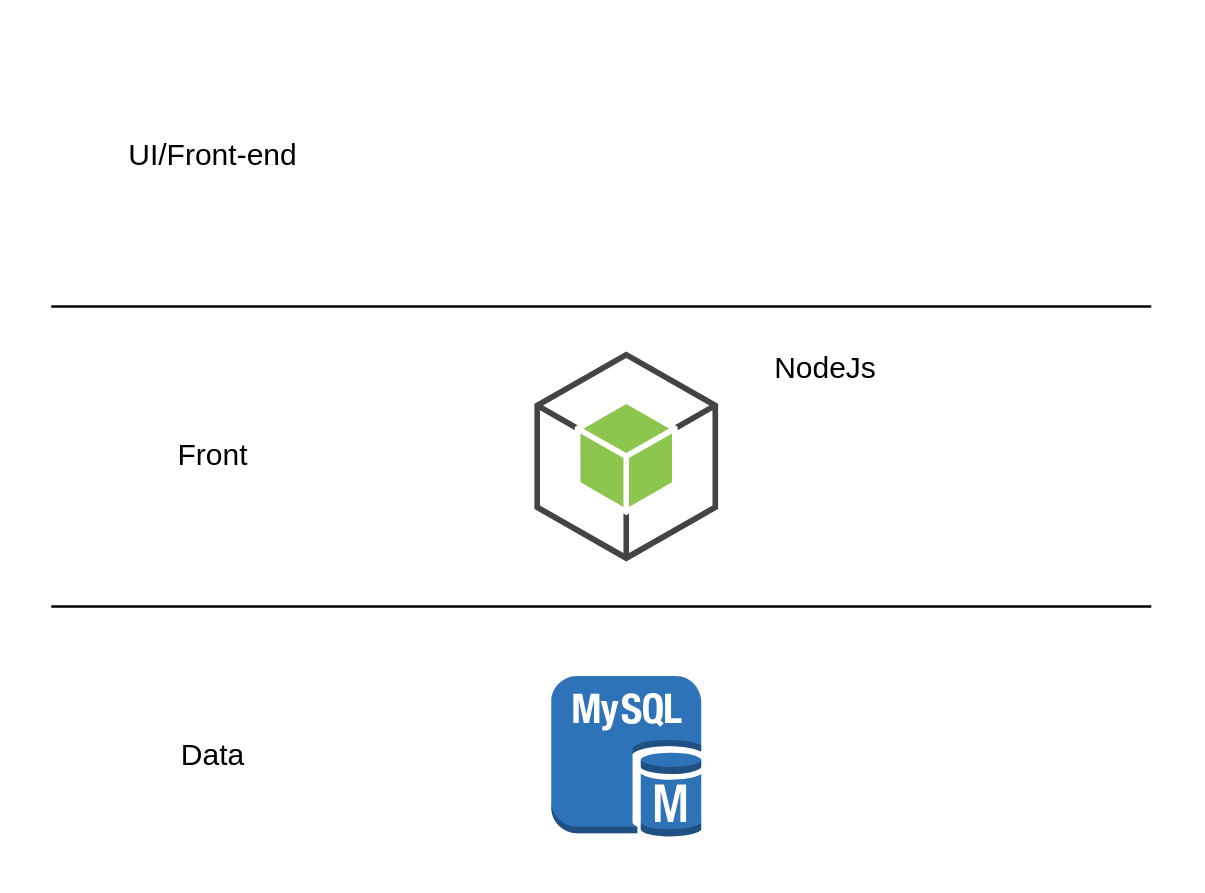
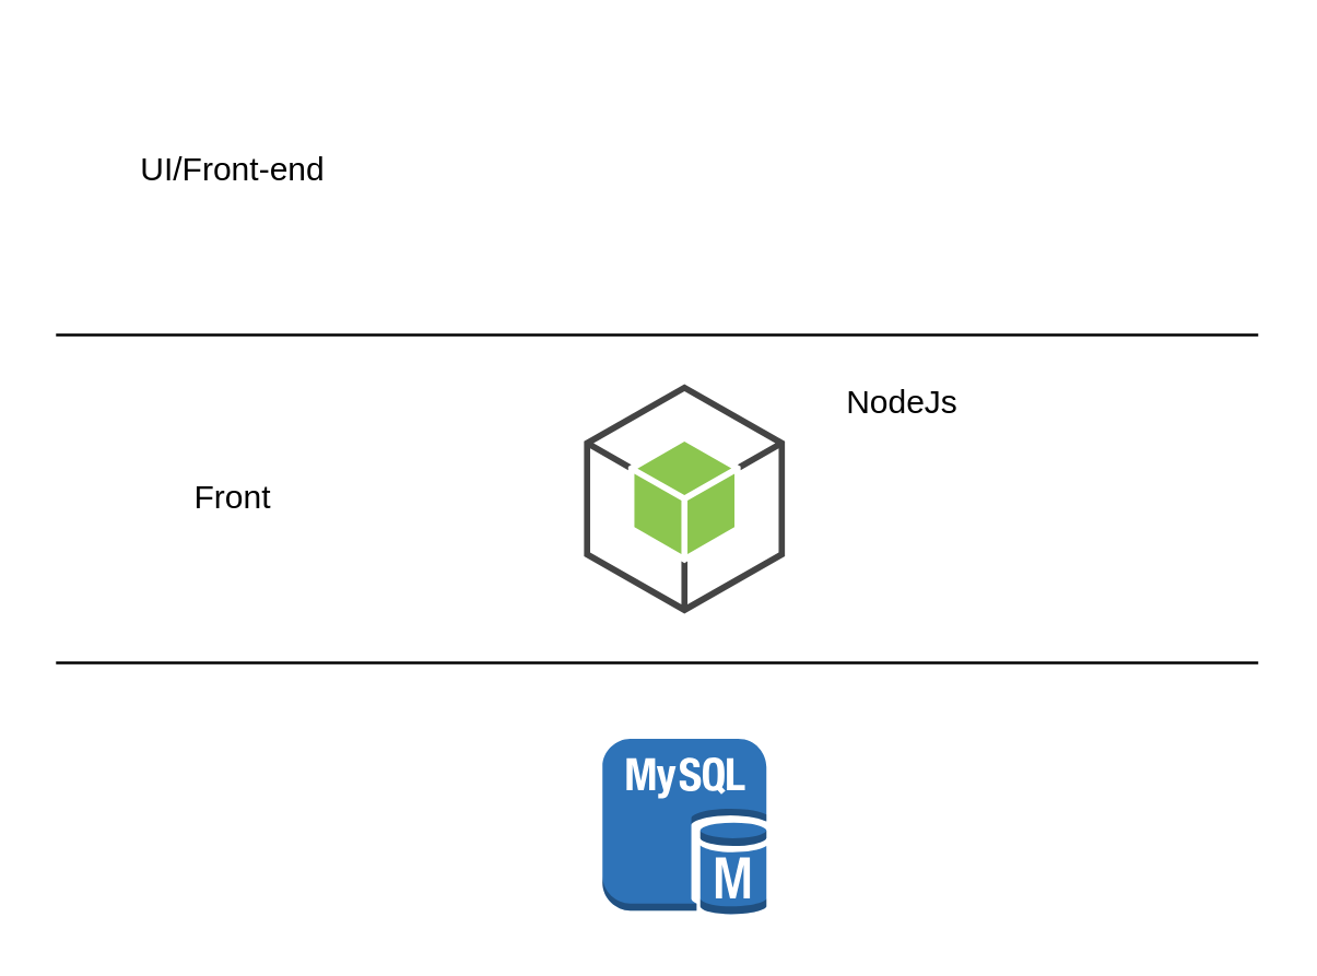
  <mxCell id="0" />
  <mxCell id="1" parent="0" />
  <mxCell id="2" value="UI/Front-end" style="text;html=1;strokeColor=none;fillColor=none;align=center;verticalAlign=middle;whiteSpace=wrap;rounded=0;" vertex="1" parent="1"><mxGeometry x="50" y="52" width="70" height="20" as="geometry" /></mxCell>
  <mxCell id="3" value="Front" style="text;html=1;strokeColor=none;fillColor=none;align=center;verticalAlign=middle;whiteSpace=wrap;rounded=0;" vertex="1" parent="1"><mxGeometry x="50" y="172" width="70" height="20" as="geometry" /></mxCell>
- <mxCell id="4" value="Data" style="text;html=1;strokeColor=none;fillColor=none;align=center;verticalAlign=middle;whiteSpace=wrap;rounded=0;" vertex="1" parent="1"><mxGeometry x="50" y="292" width="70" height="20" as="geometry" /></mxCell>
  <mxCell id="5" value="" style="endArrow=none;html=1;" edge="1" parent="1"><mxGeometry width="50" height="50" relative="1" as="geometry"><mxPoint x="20" y="242" as="sourcePoint" /><mxPoint x="460" y="242" as="targetPoint" /></mxGeometry></mxCell>
  <mxCell id="6" value="" style="endArrow=none;html=1;" edge="1" parent="1"><mxGeometry width="50" height="50" relative="1" as="geometry"><mxPoint x="20" y="122" as="sourcePoint" /><mxPoint x="460" y="122" as="targetPoint" /></mxGeometry></mxCell>
  <mxCell id="7" value="" style="outlineConnect=0;dashed=0;verticalLabelPosition=bottom;verticalAlign=top;align=center;html=1;shape=mxgraph.aws3.mysql_db_instance;fillColor=#2E73B8;gradientColor=none;" vertex="1" parent="1"><mxGeometry x="220" y="269.75" width="60" height="64.5" as="geometry" /></mxCell>
  <mxCell id="8" value="" style="outlineConnect=0;dashed=0;verticalLabelPosition=bottom;verticalAlign=top;align=center;html=1;shape=mxgraph.aws3.android;fillColor=#8CC64F;gradientColor=none;" vertex="1" parent="1"><mxGeometry x="213.25" y="140" width="73.5" height="84" as="geometry" /></mxCell>
  <mxCell id="9" value="NodeJs" style="text;html=1;strokeColor=none;fillColor=none;align=center;verticalAlign=middle;whiteSpace=wrap;rounded=0;" vertex="1" parent="1"><mxGeometry x="305" y="137" width="50" height="20" as="geometry" /></mxCell>
  <mxCell id="10" value="" style="shape=image;html=1;verticalAlign=top;verticalLabelPosition=bottom;labelBackgroundColor=#ffffff;imageAspect=0;aspect=fixed;image=https://cdn0.iconfinder.com/data/icons/logos-brands-in-colors/128/react-128.png" vertex="1" parent="1"><mxGeometry x="208" y="20" width="84" height="84" as="geometry" /></mxCell>
